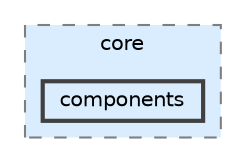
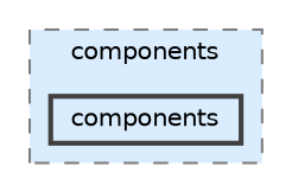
  digraph {
    compound=true
    n1 [color=grey25 fillcolor="#daedff" fontname=Helvetica fontsize=10 height=0.2 label=components shape=box style="filled,bold" width=0.4]
    subgraph cluster_1 {
      bgcolor="#daedff"
      fontname=Helvetica
      fontsize=10
-     label=core
+     label=components
      pencolor=grey50
      style="filled,dashed"
      n1
    }
  }
